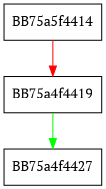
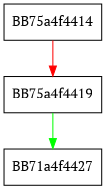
  digraph {
    fontname="PT Serif"
    splines=ortho
    node [fontname="PT Serif" shape=box]
    edge [fontname="PT Serif"]
-   BB75a4f4414 [label=BB75a5f4414]
+   BB75a4f4414
    BB75a4f4419
-   BB75a4f4427
+   BB75a4f4427 [label=BB71a4f4427]
    BB75a4f4414 -> BB75a4f4419 [color=red]
    BB75a4f4419 -> BB75a4f4427 [color=green]
  }
